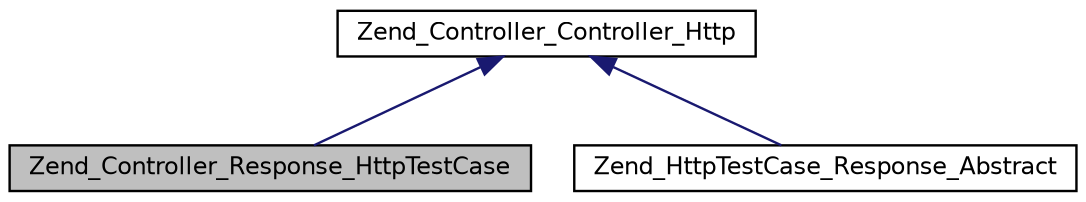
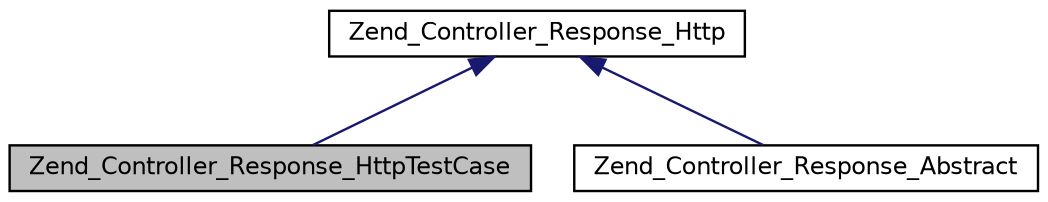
  digraph {
    node [color=black fillcolor=white fontname=Helvetica fontsize=10 shape=record style=filled]
    edge [color=midnightblue dir=back fontname=Helvetica fontsize=10 labelfontname=Helvetica labelfontsize=10 style=solid]
    n1 [fillcolor=grey75 fontcolor=black height=0.2 label=Zend_Controller_Response_HttpTestCase width=0.4]
-   n2 [height=0.2 label=Zend_Controller_Controller_Http width=0.4]
-   n3 [height=0.2 label=Zend_HttpTestCase_Response_Abstract width=0.4]
+   n2 [height=0.2 label=Zend_Controller_Response_Http width=0.4]
+   n3 [height=0.2 label=Zend_Controller_Response_Abstract width=0.4]
    n2 -> n1
    n2 -> n3
  }
